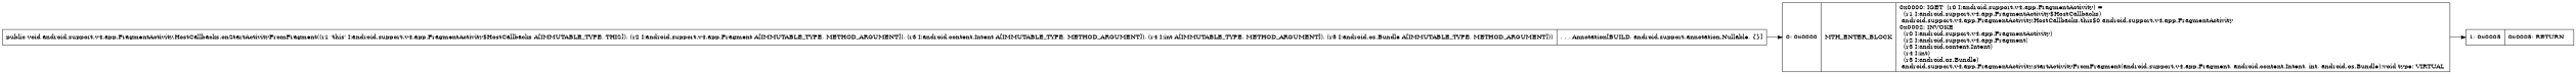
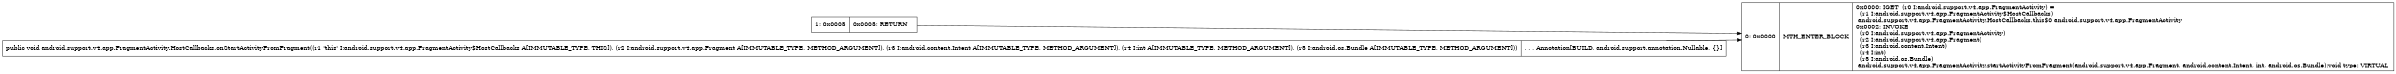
  digraph {
    rankdir=LR
    node [shape=record]
    n1 [label="{0\:\ 0x0000|MTH_ENTER_BLOCK\l|0x0000: IGET  (r0 I:android.support.v4.app.FragmentActivity) = \l  (r1 I:android.support.v4.app.FragmentActivity$HostCallbacks)\l android.support.v4.app.FragmentActivity.HostCallbacks.this$0 android.support.v4.app.FragmentActivity \l0x0002: INVOKE  \l  (r0 I:android.support.v4.app.FragmentActivity)\l  (r2 I:android.support.v4.app.Fragment)\l  (r3 I:android.content.Intent)\l  (r4 I:int)\l  (r5 I:android.os.Bundle)\l android.support.v4.app.FragmentActivity.startActivityFromFragment(android.support.v4.app.Fragment, android.content.Intent, int, android.os.Bundle):void type: VIRTUAL \l}"]
    n2 [label="{1\:\ 0x0005|0x0005: RETURN   \l}"]
    n3 [label="{public void android.support.v4.app.FragmentActivity.HostCallbacks.onStartActivityFromFragment((r1 'this' I:android.support.v4.app.FragmentActivity$HostCallbacks A[IMMUTABLE_TYPE, THIS]), (r2 I:android.support.v4.app.Fragment A[IMMUTABLE_TYPE, METHOD_ARGUMENT]), (r3 I:android.content.Intent A[IMMUTABLE_TYPE, METHOD_ARGUMENT]), (r4 I:int A[IMMUTABLE_TYPE, METHOD_ARGUMENT]), (r5 I:android.os.Bundle A[IMMUTABLE_TYPE, METHOD_ARGUMENT]))  | , , , Annotation[BUILD, android.support.annotation.Nullable, \{\}]\l}"]
-   n1 -> n2
+   n2 -> n1
    n3 -> n1
  }
